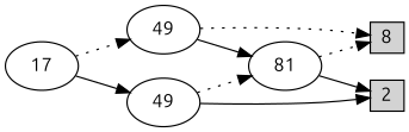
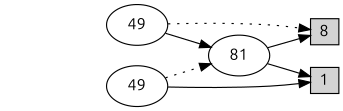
  digraph {
    fontname=Ubuntu
    rankdir=LR
    node [fontname=Ubuntu]
    edge [fontname=Ubuntu style=dotted]
    n1 [height=0.3 label=8 shape=box style=filled width=0.3]
-   n2 [height=0.3 label=2 shape=box style=filled width=0.3]
-   n3 [label=17]
+   n2 [height=0.3 label=1 shape=box style=filled width=0.3]
    n4 [label=49]
    n5 [label=49]
    n6 [label=81]
-   n3 -> n4
-   n3 -> n5 [style=filled]
    n4 -> n1
    n4 -> n6 [style=filled]
    n5 -> n2 [style=filled]
    n5 -> n6
-   n6 -> n1
+   n6 -> n1 [style=filled]
    n6 -> n2 [style=filled]
  }
